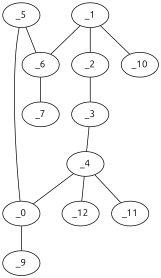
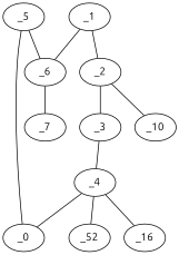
  graph {
    fontname=Ubuntu
    node [charge=0 chem=1 fontname=Ubuntu symbol="C  " x=3.5 y=-1.2243]
    edge [fontname=Ubuntu valence=1]
    _2 [x=4.5]
    _1
    _6 [x=3 y=-0.3582]
    _3 [x=5.866 y=0.1418]
    _10 [x=5 y=-2.0903]
    _7 [chem=2 symbol="O  " x=2 y=-0.3582]
    _4 [x=7.698 y=-0.0994]
    n8 [label=_0 x=6.1248 y=1.1077]
-   _11 [x=8.198 y=-0.9655]
-   _12 [x=8.564 y=0.4006]
-   _9 [x=5.3882 y=2.0903]
+   _11 [x=8.198 y=-0.9655 label=_16]
+   _12 [x=8.564 y=0.4006 label=_52]
    _5 [chem=4 symbol="N  " y=0.5078]
    _2 -- _3
-   _1 -- _10
+   _2 -- _10
    _1 -- _2
    _1 -- _6
    _6 -- _7 [valence=2]
    _3 -- _4
    _4 -- n8
    _4 -- _11
    _4 -- _12
-   n8 -- _9
    _5 -- _6
    _5 -- n8
  }
